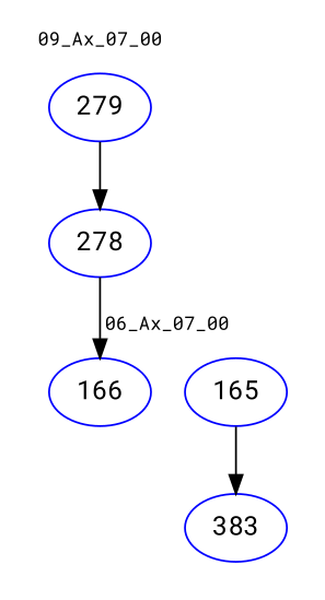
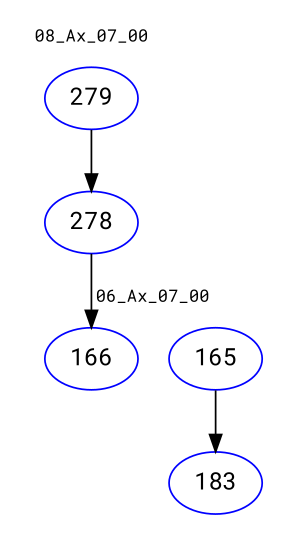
  digraph {
    fontname="Roboto Mono"
    node [color=blue fontname="Roboto Mono"]
    edge [color=black fontname="Roboto Mono"]
    n1 [label=165]
    n2 [label=166]
-   n3 [label=383]
+   n3 [label=183]
    n4 [label=279]
    n5 [label=278]
    subgraph cluster_1 {
      color=white
      fontsize=10
      label="06_Ax_07_00"
      n1
      n2
      n3
    }
    subgraph cluster_2 {
      color=white
      fontsize=10
-     label="09_Ax_07_00"
+     label="08_Ax_07_00"
      n4
      n5
    }
    n1 -> n3
    n4 -> n5
    n5 -> n2
  }
